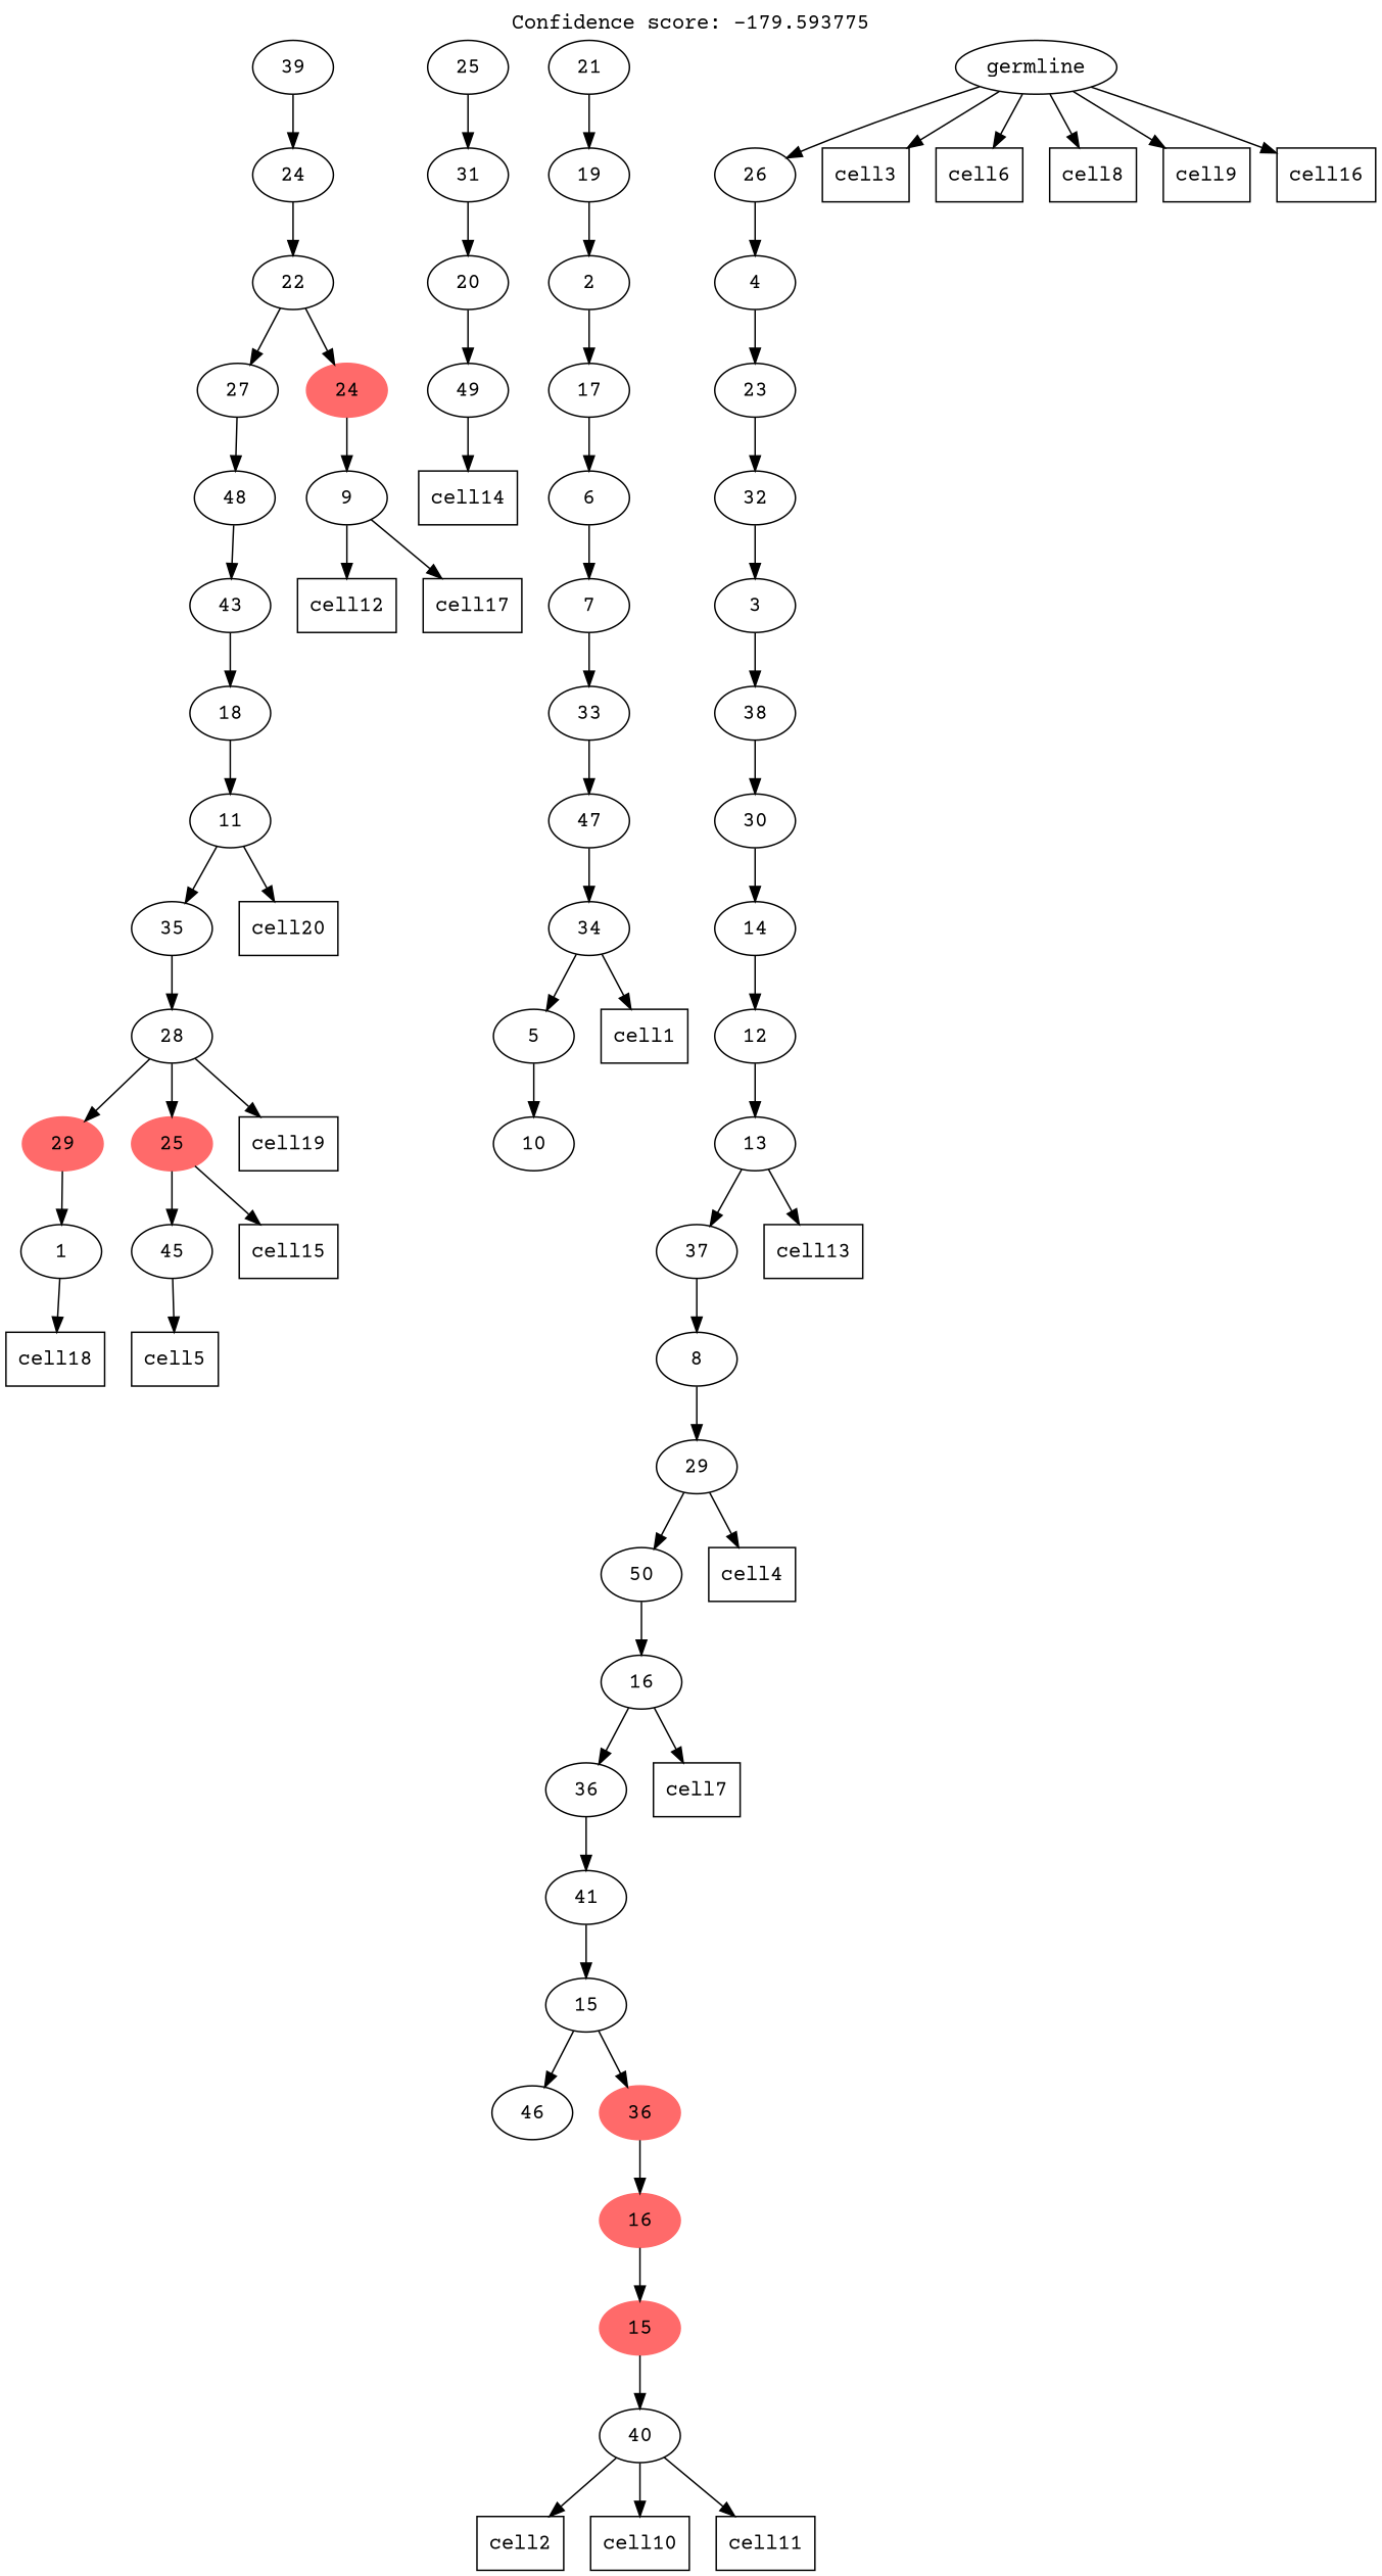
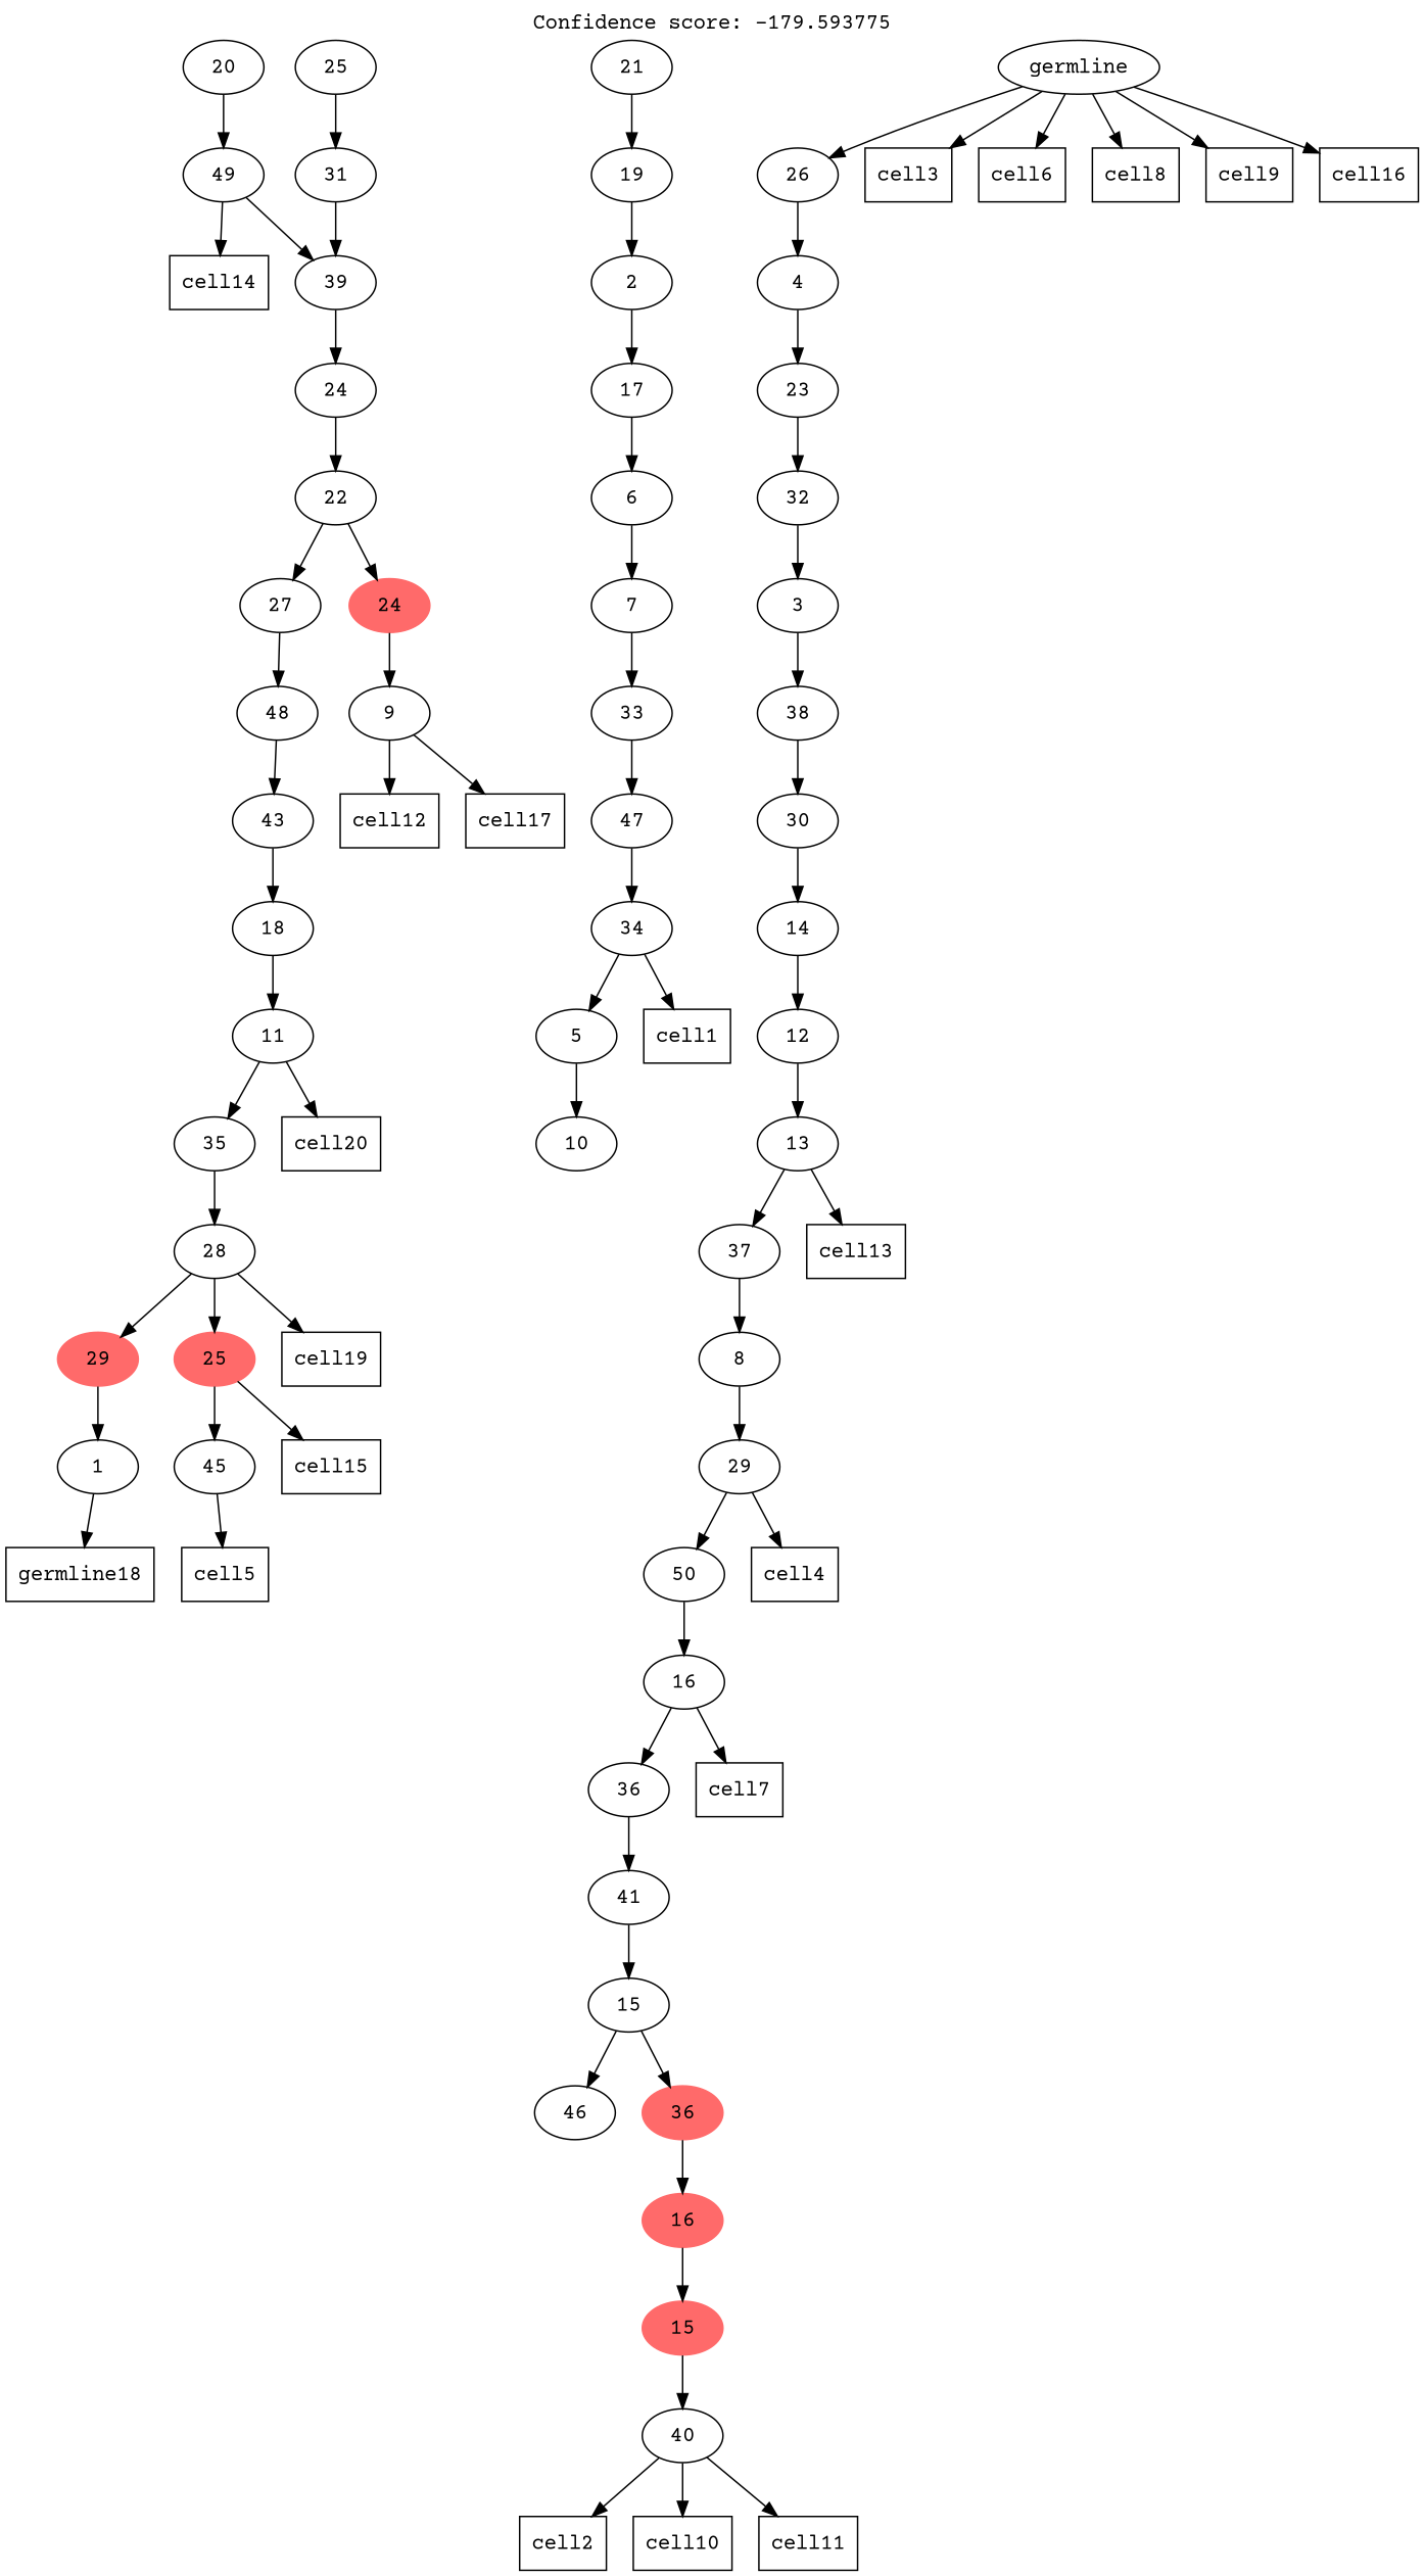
  digraph {
    fontname="Courier Prime"
    label="Confidence score: -179.593775"
    labelloc=t
    node [fontname="Courier Prime"]
    edge [fontname="Courier Prime"]
    n1 [color=indianred1 label=29 style=filled]
    n2 [label=1]
-   cell18 [shape=box]
+   cell18 [shape=box label=germline18]
    n4 [color=indianred1 label=25 style=filled]
    n5 [label=45]
    cell15 [shape=box]
    cell5 [shape=box]
    n8 [label=28]
    cell19 [shape=box]
    n10 [label=35]
    n11 [label=11]
    cell20 [shape=box]
    n13 [label=18]
    n14 [label=43]
    n15 [label=48]
    n16 [label=27]
    n17 [color=indianred1 label=24 style=filled]
    n18 [label=9]
    cell12 [shape=box]
    cell17 [shape=box]
    n21 [label=22]
    n22 [label=24]
    n23 [label=39]
    n24 [label=49]
    cell14 [shape=box]
    n26 [label=20]
    n27 [label=31]
    n28 [label=25]
    n29 [label=10]
    n30 [label=5]
    n31 [label=34]
    cell1 [shape=box]
    n33 [label=47]
    n34 [label=33]
    n35 [label=7]
    n36 [label=6]
    n37 [label=17]
    n38 [label=2]
    n39 [label=19]
    n40 [label=21]
    n41 [label=46]
    n42 [color=indianred1 label=15 style=filled]
    n43 [label=40]
    cell2 [shape=box]
    cell10 [shape=box]
    cell11 [shape=box]
    n47 [color=indianred1 label=16 style=filled]
    n48 [color=indianred1 label=36 style=filled]
    n49 [label=15]
    n50 [label=41]
    n51 [label=36]
    n52 [label=16]
    cell7 [shape=box]
    n54 [label=50]
    n55 [label=29]
    cell4 [shape=box]
    n57 [label=8]
    n58 [label=37]
    n59 [label=13]
    cell13 [shape=box]
    n61 [label=12]
    n62 [label=14]
    n63 [label=30]
    n64 [label=38]
    n65 [label=3]
    n66 [label=32]
    n67 [label=23]
    n68 [label=4]
    n69 [label=26]
    n70 [label=germline]
    cell3 [shape=box]
    cell6 [shape=box]
    cell8 [shape=box]
    cell9 [shape=box]
    cell16 [shape=box]
    n1 -> n2
    n2 -> cell18
    n4 -> n5
    n4 -> cell15
    n5 -> cell5
    n8 -> n1
    n8 -> n4
    n8 -> cell19
    n10 -> n8
    n11 -> n10
    n11 -> cell20
    n13 -> n11
    n14 -> n13
    n15 -> n14
    n16 -> n15
    n17 -> n18
    n18 -> cell12
    n18 -> cell17
    n21 -> n16
    n21 -> n17
    n22 -> n21
    n23 -> n22
+   n24 -> n23
    n24 -> cell14
    n26 -> n24
-   n27 -> n26
+   n27 -> n23
    n28 -> n27
    n30 -> n29
    n31 -> n30
    n31 -> cell1
    n33 -> n31
    n34 -> n33
    n35 -> n34
    n36 -> n35
    n37 -> n36
    n38 -> n37
    n39 -> n38
    n40 -> n39
    n42 -> n43
    n43 -> cell2
    n43 -> cell10
    n43 -> cell11
    n47 -> n42
    n48 -> n47
    n49 -> n41
    n49 -> n48
    n50 -> n49
    n51 -> n50
    n52 -> n51
    n52 -> cell7
    n54 -> n52
    n55 -> n54
    n55 -> cell4
    n57 -> n55
    n58 -> n57
    n59 -> n58
    n59 -> cell13
    n61 -> n59
    n62 -> n61
    n63 -> n62
    n64 -> n63
    n65 -> n64
    n66 -> n65
    n67 -> n66
    n68 -> n67
    n69 -> n68
    n70 -> n69
    n70 -> cell3
    n70 -> cell6
    n70 -> cell8
    n70 -> cell9
    n70 -> cell16
  }
